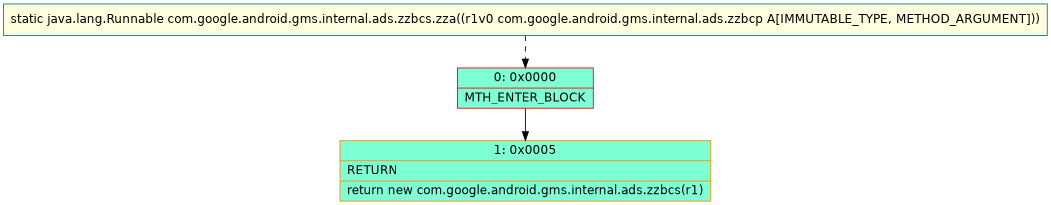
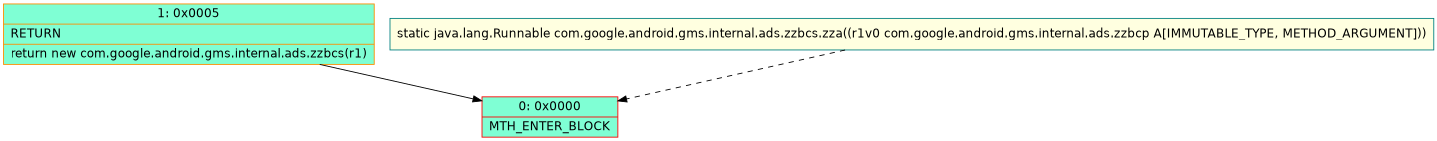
  digraph {
    fontname="DejaVu Sans"
    node [shape=record style=filled fillcolor=aquamarine fontname="DejaVu Sans"]
    edge [fontname="DejaVu Sans"]
    n1 [label="{0\:\ 0x0000|MTH_ENTER_BLOCK\l}" color=red]
    n2 [label="{1\:\ 0x0005|RETURN\l|return new com.google.android.gms.internal.ads.zzbcs(r1)\l}" color=darkorange]
    n3 [label="{static java.lang.Runnable com.google.android.gms.internal.ads.zzbcs.zza((r1v0 com.google.android.gms.internal.ads.zzbcp A[IMMUTABLE_TYPE, METHOD_ARGUMENT])) }" fillcolor=lightyellow color=teal]
-   n1 -> n2 [style=solid]
+   n2 -> n1 [style=solid]
    n3 -> n1 [style=dashed]
  }
